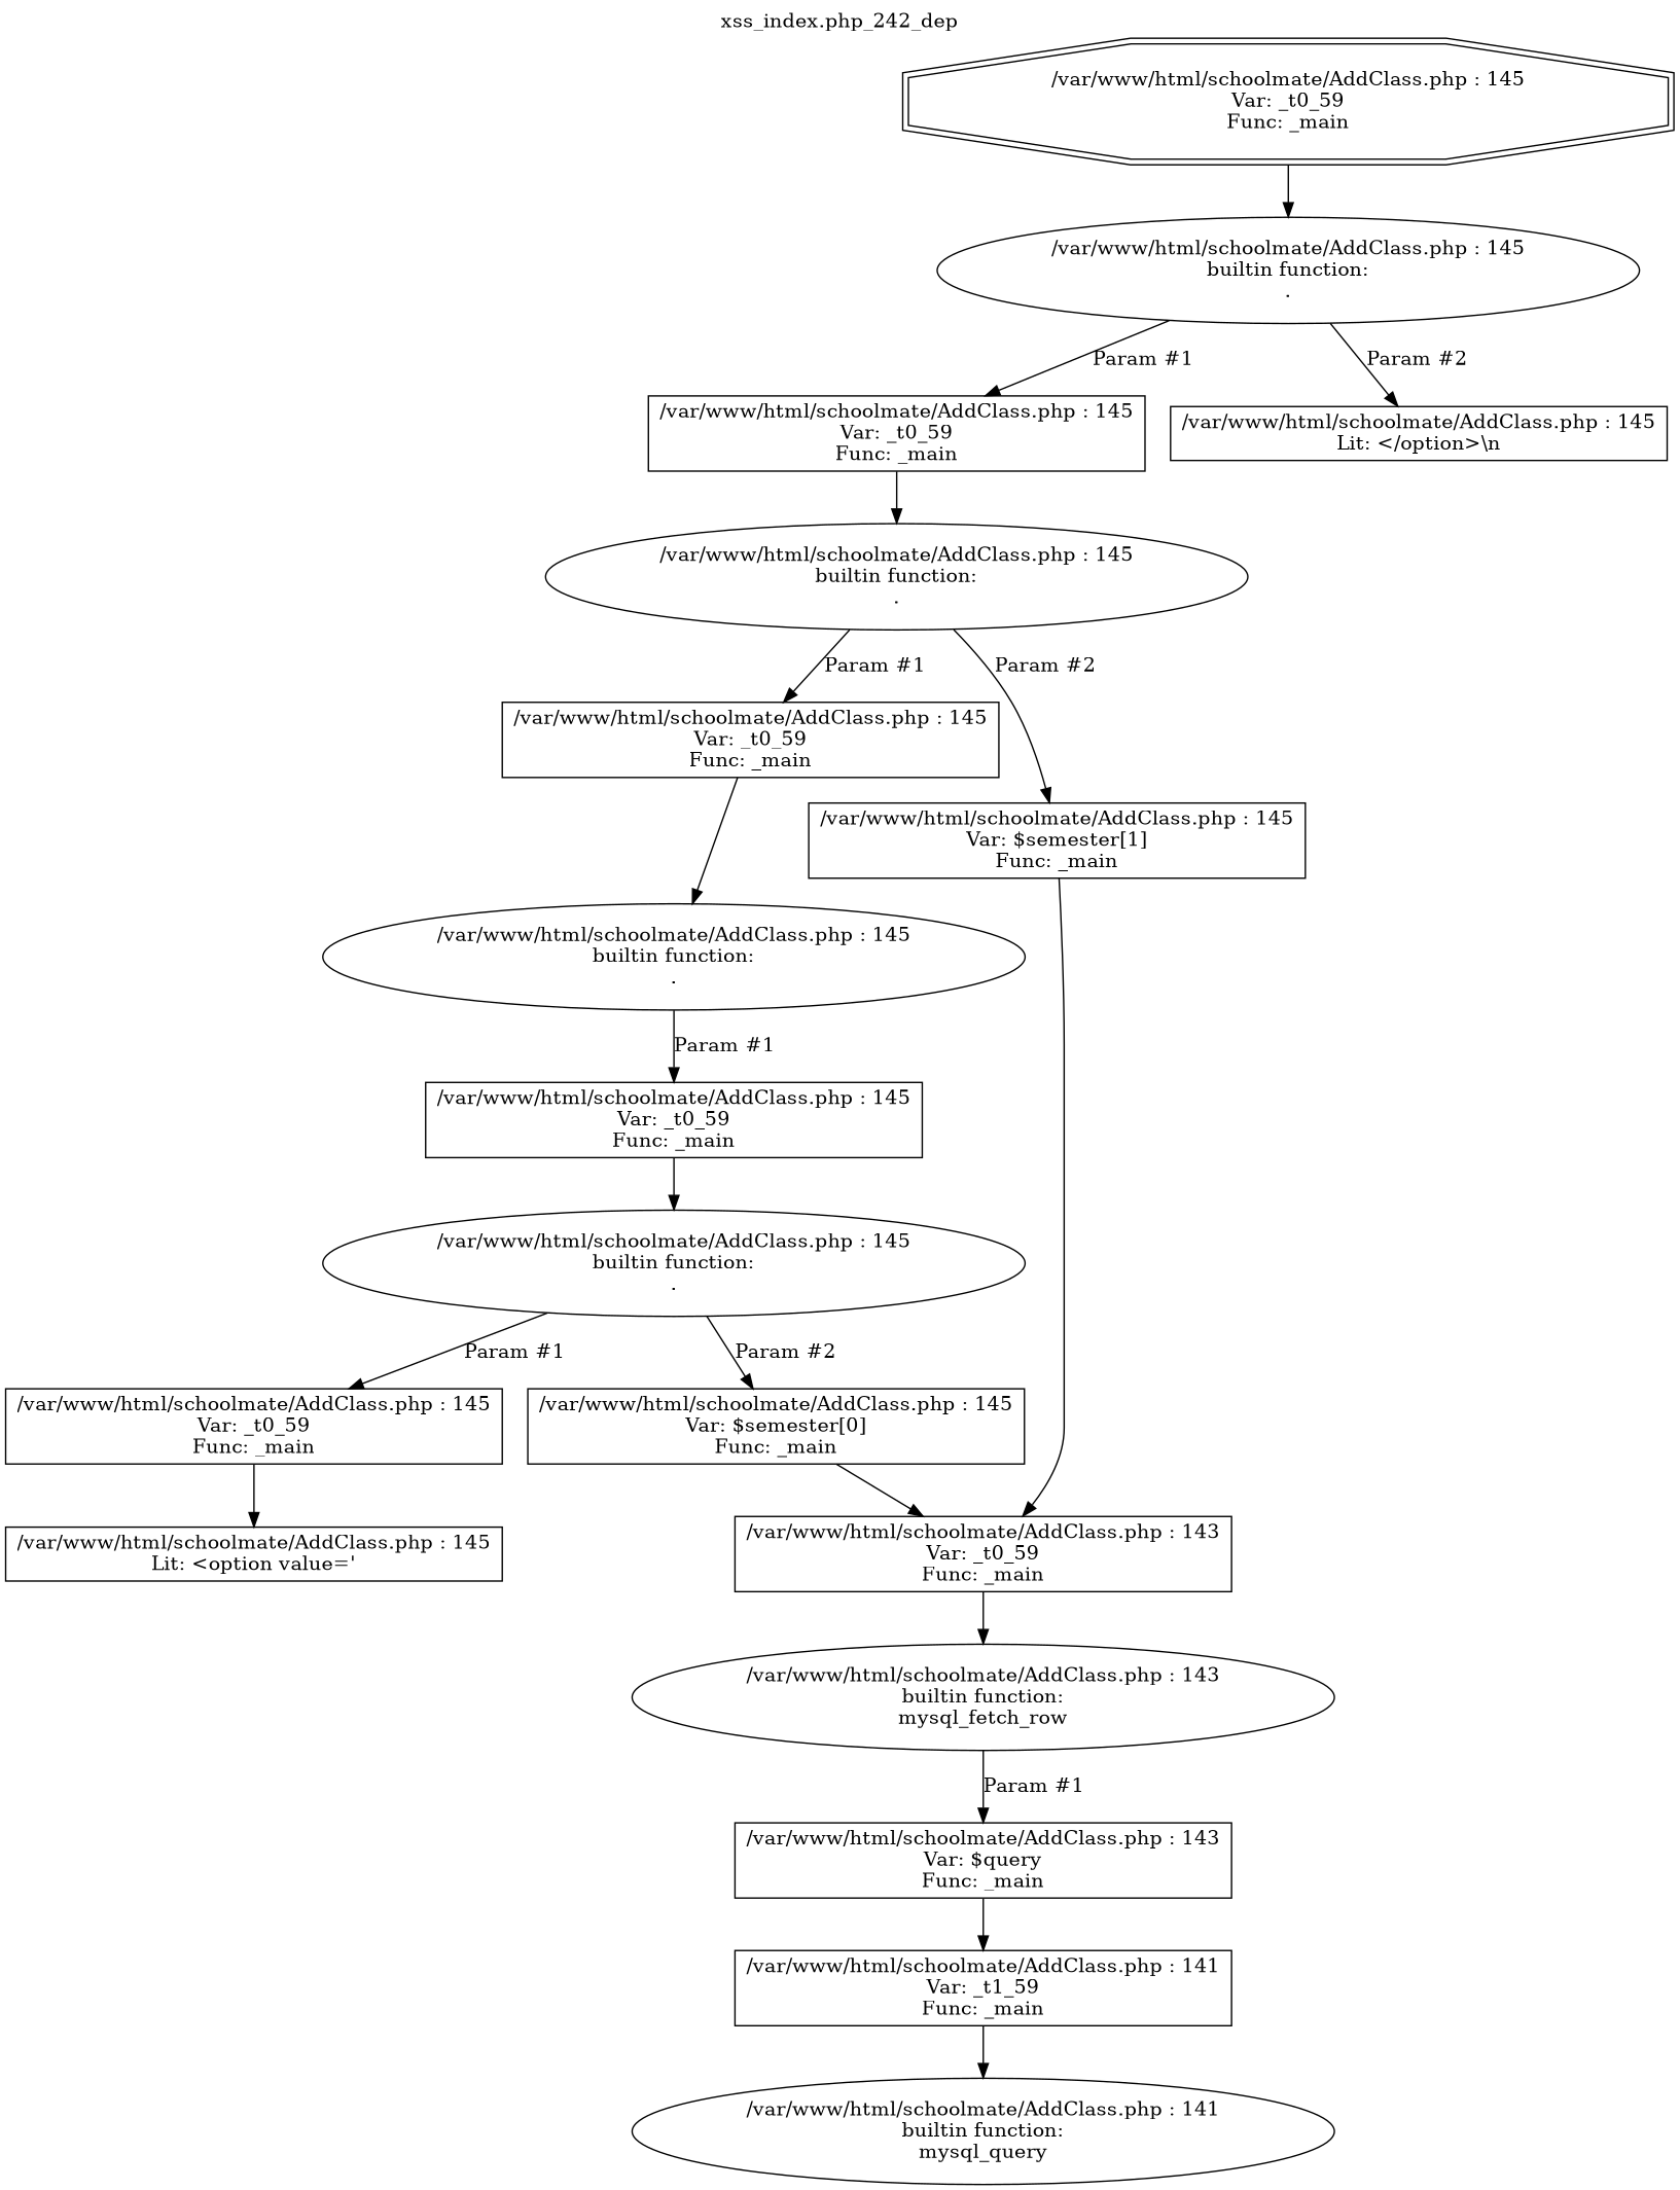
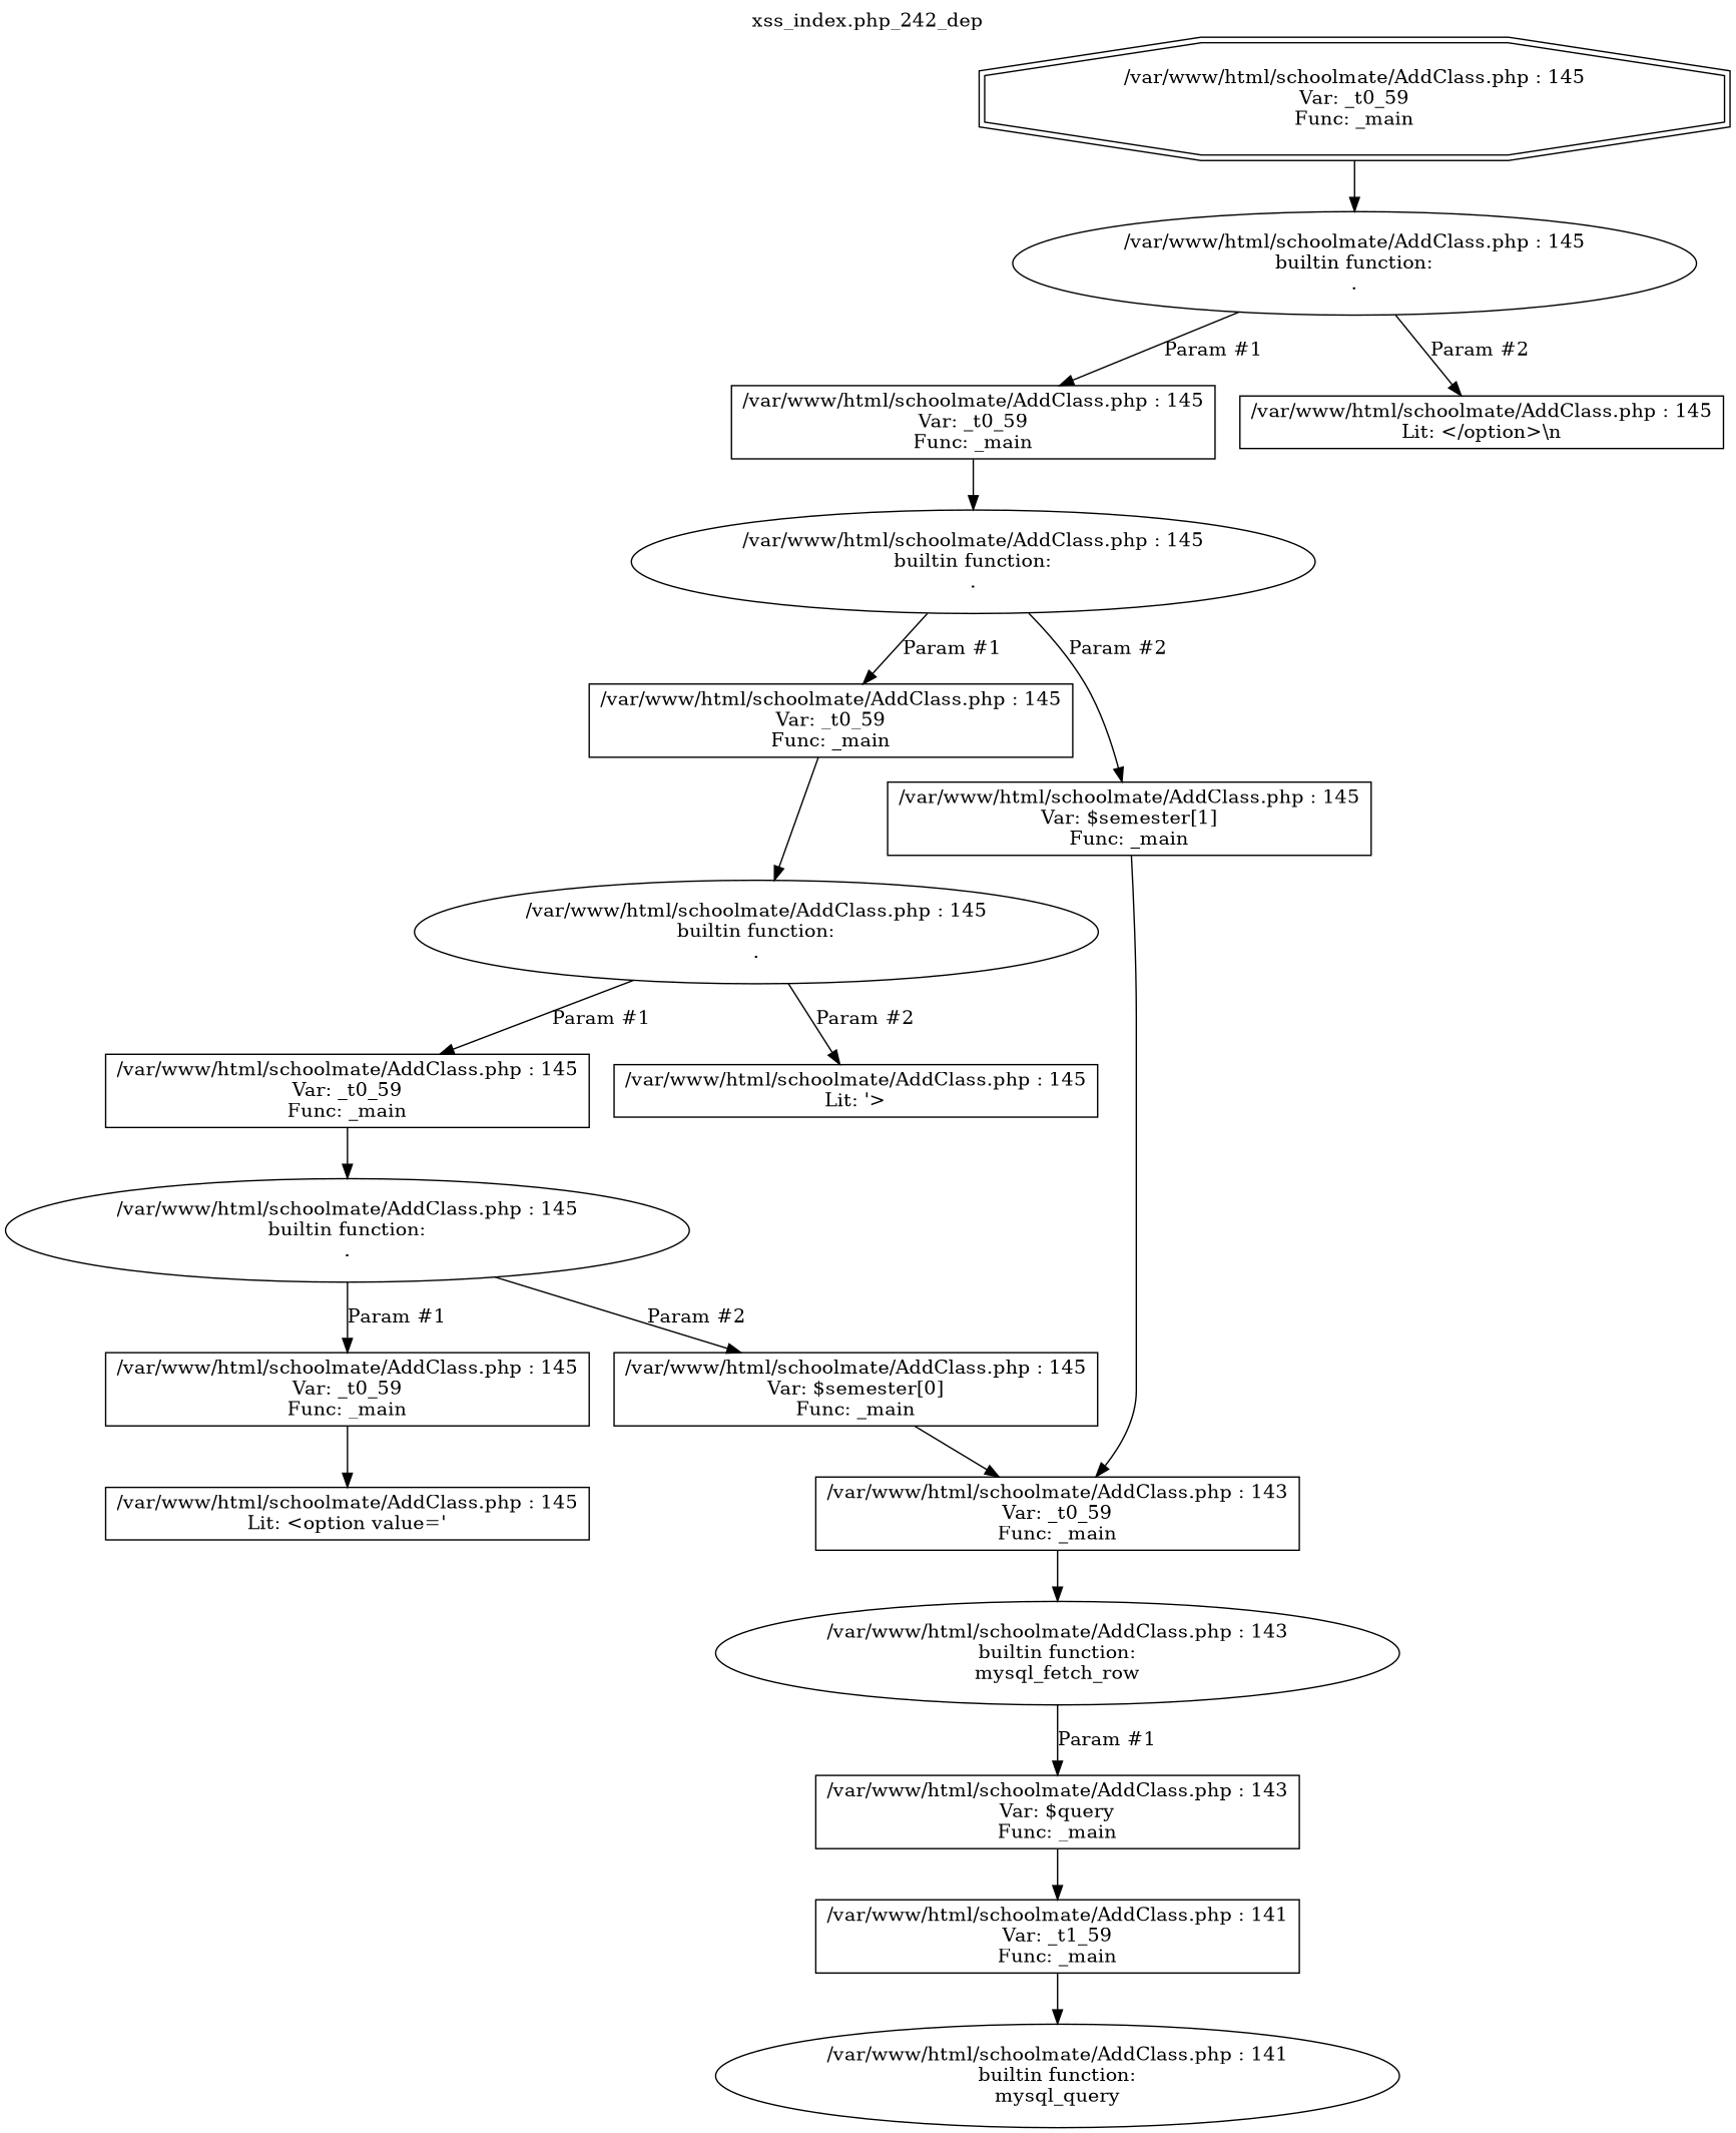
  digraph {
    label="xss_index.php_242_dep"
    labelloc=t
    node [shape=box]
    n1 [label="/var/www/html/schoolmate/AddClass.php : 145\nVar: _t0_59\nFunc: _main\n" shape=doubleoctagon]
    n2 [label="/var/www/html/schoolmate/AddClass.php : 145\nbuiltin function:\n.\n" shape=ellipse]
    n3 [label="/var/www/html/schoolmate/AddClass.php : 145\nVar: _t0_59\nFunc: _main\n"]
    n4 [label="/var/www/html/schoolmate/AddClass.php : 145\nLit: </option>\\n\n"]
    n5 [label="/var/www/html/schoolmate/AddClass.php : 145\nbuiltin function:\n.\n" shape=ellipse]
    n6 [label="/var/www/html/schoolmate/AddClass.php : 145\nVar: _t0_59\nFunc: _main\n"]
    n7 [label="/var/www/html/schoolmate/AddClass.php : 145\nVar: $semester[1]\nFunc: _main\n"]
    n8 [label="/var/www/html/schoolmate/AddClass.php : 145\nbuiltin function:\n.\n" shape=ellipse]
    n9 [label="/var/www/html/schoolmate/AddClass.php : 145\nVar: _t0_59\nFunc: _main\n"]
+   n10 [label="/var/www/html/schoolmate/AddClass.php : 145\nLit: '>\n"]
    n11 [label="/var/www/html/schoolmate/AddClass.php : 145\nbuiltin function:\n.\n" shape=ellipse]
    n12 [label="/var/www/html/schoolmate/AddClass.php : 145\nVar: _t0_59\nFunc: _main\n"]
    n13 [label="/var/www/html/schoolmate/AddClass.php : 145\nVar: $semester[0]\nFunc: _main\n"]
    n14 [label="/var/www/html/schoolmate/AddClass.php : 145\nLit: <option value='\n"]
    n15 [label="/var/www/html/schoolmate/AddClass.php : 143\nVar: _t0_59\nFunc: _main\n"]
    n16 [label="/var/www/html/schoolmate/AddClass.php : 143\nbuiltin function:\nmysql_fetch_row\n" shape=ellipse]
    n17 [label="/var/www/html/schoolmate/AddClass.php : 143\nVar: $query\nFunc: _main\n"]
    n18 [label="/var/www/html/schoolmate/AddClass.php : 141\nVar: _t1_59\nFunc: _main\n"]
    n19 [label="/var/www/html/schoolmate/AddClass.php : 141\nbuiltin function:\nmysql_query\n" shape=ellipse]
    n1 -> n2
    n2 -> n3 [label="Param #1"]
    n2 -> n4 [label="Param #2"]
    n3 -> n5
    n5 -> n6 [label="Param #1"]
    n5 -> n7 [label="Param #2"]
    n6 -> n8
    n7 -> n15
    n8 -> n9 [label="Param #1"]
+   n8 -> n10 [label="Param #2"]
    n9 -> n11
    n11 -> n12 [label="Param #1"]
    n11 -> n13 [label="Param #2"]
    n12 -> n14
    n13 -> n15
    n15 -> n16
    n16 -> n17 [label="Param #1"]
    n17 -> n18
    n18 -> n19
  }
